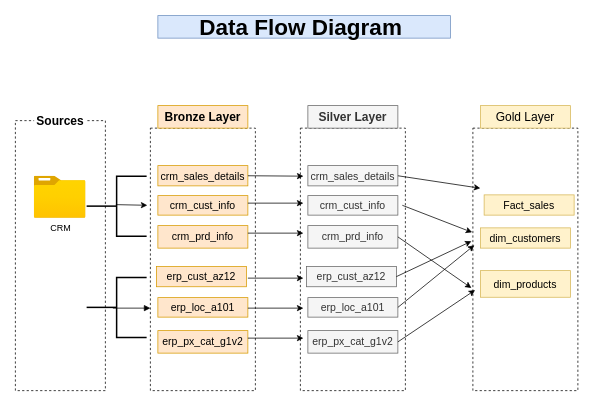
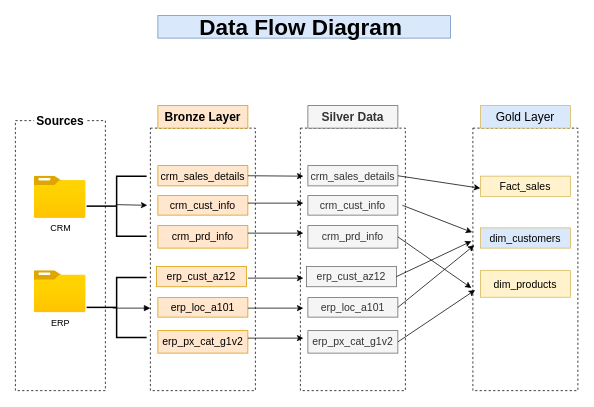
  <mxCell id="0" />
  <mxCell id="1" parent="0" />
  <mxCell id="2" value="" style="rounded=0;whiteSpace=wrap;html=1;dashed=1;fillColor=none;" vertex="1" parent="1"><mxGeometry x="20" y="160" width="120" height="360" as="geometry" /></mxCell>
  <mxCell id="3" value="Sources" style="rounded=0;whiteSpace=wrap;html=1;strokeColor=none;fontSize=16;fontStyle=1" vertex="1" parent="1"><mxGeometry x="45" y="140" width="70" height="40" as="geometry" /></mxCell>
  <mxCell id="4" value="CRM" style="image;aspect=fixed;html=1;points=[];align=center;fontSize=12;image=img/lib/azure2/general/Folder_Blank.svg;" vertex="1" parent="1"><mxGeometry x="45" y="234" width="69" height="56.0" as="geometry" /></mxCell>
+ <mxCell id="5" value="ERP" style="image;aspect=fixed;html=1;points=[];align=center;fontSize=12;image=img/lib/azure2/general/Folder_Blank.svg;" vertex="1" parent="1"><mxGeometry x="45" y="360" width="69" height="56.0" as="geometry" /></mxCell>
  <mxCell id="6" value="" style="rounded=0;whiteSpace=wrap;html=1;dashed=1;gradientColor=none;fillColor=none;" vertex="1" parent="1"><mxGeometry x="200" y="170" width="140" height="350" as="geometry" /></mxCell>
  <mxCell id="7" value="Bronze Layer" style="rounded=0;whiteSpace=wrap;html=1;fillColor=#ffe6cc;strokeColor=#d79b00;fontSize=16;fontStyle=1" vertex="1" parent="1"><mxGeometry x="210" y="140" width="120" height="30" as="geometry" /></mxCell>
  <mxCell id="8" value="crm_sales_details" style="rounded=0;whiteSpace=wrap;html=1;fillColor=#ffe6cc;strokeColor=#d79b00;fontSize=14;" vertex="1" parent="1"><mxGeometry x="210" y="220" width="120" height="27" as="geometry" /></mxCell>
  <mxCell id="9" value="crm_cust_info" style="rounded=0;whiteSpace=wrap;html=1;fillColor=#ffe6cc;strokeColor=#d79b00;fontSize=14;" vertex="1" parent="1"><mxGeometry x="210" y="260" width="120" height="26" as="geometry" /></mxCell>
  <mxCell id="10" value="crm_prd_info" style="rounded=0;whiteSpace=wrap;html=1;fillColor=#ffe6cc;strokeColor=#d79b00;fontSize=14;" vertex="1" parent="1"><mxGeometry x="210" y="300" width="120" height="30" as="geometry" /></mxCell>
  <mxCell id="11" value="erp_cust_az12" style="rounded=0;whiteSpace=wrap;html=1;fillColor=#ffe6cc;strokeColor=#d79b00;fontSize=14;" vertex="1" parent="1"><mxGeometry x="208" y="354.5" width="120" height="27" as="geometry" /></mxCell>
  <mxCell id="12" value="erp_loc_a101" style="rounded=0;whiteSpace=wrap;html=1;fillColor=#ffe6cc;strokeColor=#d79b00;fontSize=14;" vertex="1" parent="1"><mxGeometry x="210" y="396" width="120" height="26" as="geometry" /></mxCell>
  <mxCell id="13" value="erp_px_cat_g1v2" style="rounded=0;whiteSpace=wrap;html=1;fillColor=#ffe6cc;strokeColor=#d79b00;fontSize=14;" vertex="1" parent="1"><mxGeometry x="210" y="440" width="120" height="30" as="geometry" /></mxCell>
  <mxCell id="14" value="" style="strokeWidth=2;html=1;shape=mxgraph.flowchart.annotation_2;align=left;labelPosition=right;pointerEvents=1;" vertex="1" parent="1"><mxGeometry x="115" y="234" width="80" height="80" as="geometry" /></mxCell>
  <mxCell id="15" value="" style="endArrow=classic;html=1;rounded=0;exitX=0.488;exitY=0.475;exitDx=0;exitDy=0;exitPerimeter=0;entryX=-0.029;entryY=0.294;entryDx=0;entryDy=0;entryPerimeter=0;" edge="1" parent="1" source="14" target="6"><mxGeometry width="50" height="50" relative="1" as="geometry"><mxPoint x="150" y="276" as="sourcePoint" /><mxPoint x="200" y="265" as="targetPoint" /></mxGeometry></mxCell>
  <mxCell id="16" value="" style="strokeWidth=2;html=1;shape=mxgraph.flowchart.annotation_2;align=left;labelPosition=right;pointerEvents=1;" vertex="1" parent="1"><mxGeometry x="115" y="369" width="80" height="80" as="geometry" /></mxCell>
  <mxCell id="17" value="" style="endArrow=block;html=1;rounded=0;endFill=1;" edge="1" parent="1"><mxGeometry width="50" height="50" relative="1" as="geometry"><mxPoint x="150" y="410" as="sourcePoint" /><mxPoint x="200" y="410" as="targetPoint" /><Array as="points" /></mxGeometry></mxCell>
  <mxCell id="18" value="Data Flow Diagram&amp;nbsp;" style="text;html=1;align=center;verticalAlign=middle;whiteSpace=wrap;rounded=0;fontSize=30;fontStyle=1;fillColor=#dae8fc;strokeColor=#6c8ebf;" vertex="1" parent="1"><mxGeometry x="210" y="20" width="390" height="30" as="geometry" /></mxCell>
  <mxCell id="19" value="" style="rounded=0;whiteSpace=wrap;html=1;dashed=1;gradientColor=none;fillColor=none;" vertex="1" parent="1"><mxGeometry x="400" y="170" width="140" height="350" as="geometry" /></mxCell>
- <mxCell id="20" value="Silver Layer" style="rounded=0;whiteSpace=wrap;html=1;fillColor=#f5f5f5;strokeColor=#666666;fontColor=#333333;fontSize=16;fontStyle=1" vertex="1" parent="1"><mxGeometry x="410" y="140" width="120" height="30" as="geometry" /></mxCell>
+ <mxCell id="20" value="Silver Data" style="rounded=0;whiteSpace=wrap;html=1;fillColor=#f5f5f5;strokeColor=#666666;fontColor=#333333;fontSize=16;fontStyle=1" vertex="1" parent="1"><mxGeometry x="410" y="140" width="120" height="30" as="geometry" /></mxCell>
  <mxCell id="21" value="crm_sales_details" style="rounded=0;whiteSpace=wrap;html=1;fillColor=#f5f5f5;strokeColor=#666666;fontColor=#333333;fontSize=14;" vertex="1" parent="1"><mxGeometry x="410" y="220" width="120" height="27" as="geometry" /></mxCell>
  <mxCell id="22" value="crm_cust_info" style="rounded=0;whiteSpace=wrap;html=1;fillColor=#f5f5f5;strokeColor=#666666;fontColor=#333333;fontSize=14;" vertex="1" parent="1"><mxGeometry x="410" y="260" width="120" height="26" as="geometry" /></mxCell>
  <mxCell id="23" value="crm_prd_info" style="rounded=0;whiteSpace=wrap;html=1;fillColor=#f5f5f5;strokeColor=#666666;fontColor=#333333;fontSize=14;" vertex="1" parent="1"><mxGeometry x="410" y="300" width="120" height="30" as="geometry" /></mxCell>
  <mxCell id="24" value="erp_cust_az12" style="rounded=0;whiteSpace=wrap;html=1;fillColor=#f5f5f5;strokeColor=#666666;fontColor=#333333;fontSize=14;" vertex="1" parent="1"><mxGeometry x="408" y="354.5" width="120" height="27" as="geometry" /></mxCell>
  <mxCell id="25" value="erp_loc_a101" style="rounded=0;whiteSpace=wrap;html=1;fillColor=#f5f5f5;strokeColor=#666666;fontColor=#333333;fontSize=14;" vertex="1" parent="1"><mxGeometry x="410" y="396" width="120" height="26" as="geometry" /></mxCell>
  <mxCell id="26" value="erp_px_cat_g1v2" style="rounded=0;whiteSpace=wrap;html=1;fillColor=#f5f5f5;strokeColor=#666666;fontColor=#333333;fontSize=14;" vertex="1" parent="1"><mxGeometry x="410" y="440" width="120" height="30" as="geometry" /></mxCell>
  <mxCell id="27" style="edgeStyle=none;rounded=0;orthogonalLoop=1;jettySize=auto;html=1;exitX=1;exitY=0.5;exitDx=0;exitDy=0;entryX=0.029;entryY=0.183;entryDx=0;entryDy=0;entryPerimeter=0;fontSize=14;" edge="1" parent="1" source="8" target="19"><mxGeometry relative="1" as="geometry" /></mxCell>
  <mxCell id="28" style="edgeStyle=none;rounded=0;orthogonalLoop=1;jettySize=auto;html=1;exitX=1;exitY=0.5;exitDx=0;exitDy=0;entryX=0.029;entryY=0.183;entryDx=0;entryDy=0;entryPerimeter=0;" edge="1" parent="1"><mxGeometry relative="1" as="geometry"><mxPoint x="330" y="310" as="sourcePoint" /><mxPoint x="404" y="310" as="targetPoint" /></mxGeometry></mxCell>
  <mxCell id="29" style="edgeStyle=none;rounded=0;orthogonalLoop=1;jettySize=auto;html=1;exitX=1;exitY=0.5;exitDx=0;exitDy=0;entryX=0.029;entryY=0.183;entryDx=0;entryDy=0;entryPerimeter=0;" edge="1" parent="1"><mxGeometry relative="1" as="geometry"><mxPoint x="330" y="370" as="sourcePoint" /><mxPoint x="404" y="370" as="targetPoint" /></mxGeometry></mxCell>
  <mxCell id="30" style="edgeStyle=none;rounded=0;orthogonalLoop=1;jettySize=auto;html=1;exitX=1;exitY=0.5;exitDx=0;exitDy=0;entryX=0.029;entryY=0.183;entryDx=0;entryDy=0;entryPerimeter=0;" edge="1" parent="1"><mxGeometry relative="1" as="geometry"><mxPoint x="330" y="410" as="sourcePoint" /><mxPoint x="404" y="410" as="targetPoint" /></mxGeometry></mxCell>
  <mxCell id="31" style="edgeStyle=none;rounded=0;orthogonalLoop=1;jettySize=auto;html=1;exitX=1;exitY=0.5;exitDx=0;exitDy=0;entryX=0.029;entryY=0.183;entryDx=0;entryDy=0;entryPerimeter=0;" edge="1" parent="1"><mxGeometry relative="1" as="geometry"><mxPoint x="330" y="450" as="sourcePoint" /><mxPoint x="404" y="450" as="targetPoint" /></mxGeometry></mxCell>
  <mxCell id="32" style="edgeStyle=none;rounded=0;orthogonalLoop=1;jettySize=auto;html=1;exitX=1;exitY=0.5;exitDx=0;exitDy=0;entryX=0.029;entryY=0.183;entryDx=0;entryDy=0;entryPerimeter=0;" edge="1" parent="1"><mxGeometry relative="1" as="geometry"><mxPoint x="330" y="270" as="sourcePoint" /><mxPoint x="404" y="270" as="targetPoint" /></mxGeometry></mxCell>
  <mxCell id="33" value="" style="rounded=0;whiteSpace=wrap;html=1;dashed=1;gradientColor=none;fillColor=none;" vertex="1" parent="1"><mxGeometry x="630" y="170" width="140" height="350" as="geometry" /></mxCell>
- <mxCell id="34" value="Gold Layer" style="rounded=0;whiteSpace=wrap;html=1;fillColor=#fff2cc;strokeColor=#d6b656;fontSize=16;" vertex="1" parent="1"><mxGeometry x="640" y="140" width="120" height="30" as="geometry" /></mxCell>
- <mxCell id="35" value="Fact_sales" style="rounded=0;whiteSpace=wrap;html=1;fillColor=#fff2cc;strokeColor=#d6b656;fontSize=14;" vertex="1" parent="1"><mxGeometry x="645" y="259" width="120" height="27" as="geometry" /></mxCell>
- <mxCell id="36" value="dim_customers" style="rounded=0;whiteSpace=wrap;html=1;fillColor=#fff2cc;strokeColor=#d6b656;fontSize=14;" vertex="1" parent="1"><mxGeometry x="640" y="303" width="120" height="27" as="geometry" /></mxCell>
+ <mxCell id="34" value="Gold Layer" style="rounded=0;whiteSpace=wrap;html=1;fillColor=#dae8fc;strokeColor=#d6b656;fontSize=16;" vertex="1" parent="1"><mxGeometry x="640" y="140" width="120" height="30" as="geometry" /></mxCell>
+ <mxCell id="35" value="Fact_sales" style="rounded=0;whiteSpace=wrap;html=1;fillColor=#fff2cc;strokeColor=#d6b656;fontSize=14;" vertex="1" parent="1"><mxGeometry x="640" y="234" width="120" height="27" as="geometry" /></mxCell>
+ <mxCell id="36" value="dim_customers" style="rounded=0;whiteSpace=wrap;html=1;fillColor=#dae8fc;strokeColor=#d6b656;fontSize=14;" vertex="1" parent="1"><mxGeometry x="640" y="303" width="120" height="27" as="geometry" /></mxCell>
  <mxCell id="37" value="dim_products" style="rounded=0;whiteSpace=wrap;html=1;fillColor=#fff2cc;strokeColor=#d6b656;fontSize=14;" vertex="1" parent="1"><mxGeometry x="640" y="360" width="120" height="35.5" as="geometry" /></mxCell>
  <mxCell id="38" style="edgeStyle=none;rounded=0;orthogonalLoop=1;jettySize=auto;html=1;exitX=1;exitY=0.5;exitDx=0;exitDy=0;entryX=0.071;entryY=0.229;entryDx=0;entryDy=0;entryPerimeter=0;" edge="1" parent="1" source="21" target="33"><mxGeometry relative="1" as="geometry" /></mxCell>
  <mxCell id="39" style="edgeStyle=none;rounded=0;orthogonalLoop=1;jettySize=auto;html=1;entryX=-0.007;entryY=0.397;entryDx=0;entryDy=0;entryPerimeter=0;exitX=0.971;exitY=0.294;exitDx=0;exitDy=0;exitPerimeter=0;" edge="1" parent="1" source="19" target="33"><mxGeometry relative="1" as="geometry"><mxPoint x="560" y="280" as="sourcePoint" /><mxPoint x="670" y="296" as="targetPoint" /></mxGeometry></mxCell>
  <mxCell id="40" style="edgeStyle=none;rounded=0;orthogonalLoop=1;jettySize=auto;html=1;exitX=1;exitY=0.5;exitDx=0;exitDy=0;entryX=-0.014;entryY=0.609;entryDx=0;entryDy=0;entryPerimeter=0;" edge="1" parent="1" source="23" target="33"><mxGeometry relative="1" as="geometry" /></mxCell>
  <mxCell id="41" style="edgeStyle=none;rounded=0;orthogonalLoop=1;jettySize=auto;html=1;exitX=1;exitY=0.5;exitDx=0;exitDy=0;entryX=-0.014;entryY=0.431;entryDx=0;entryDy=0;entryPerimeter=0;" edge="1" parent="1" source="24" target="33"><mxGeometry relative="1" as="geometry" /></mxCell>
  <mxCell id="42" style="edgeStyle=none;rounded=0;orthogonalLoop=1;jettySize=auto;html=1;exitX=1;exitY=0.5;exitDx=0;exitDy=0;entryX=0.014;entryY=0.446;entryDx=0;entryDy=0;entryPerimeter=0;" edge="1" parent="1" source="25" target="33"><mxGeometry relative="1" as="geometry" /></mxCell>
  <mxCell id="43" style="edgeStyle=none;rounded=0;orthogonalLoop=1;jettySize=auto;html=1;exitX=1;exitY=0.5;exitDx=0;exitDy=0;entryX=0.021;entryY=0.617;entryDx=0;entryDy=0;entryPerimeter=0;" edge="1" parent="1" source="26" target="33"><mxGeometry relative="1" as="geometry" /></mxCell>
